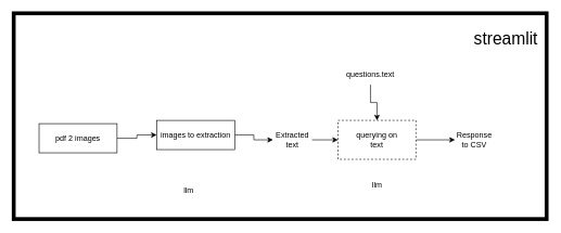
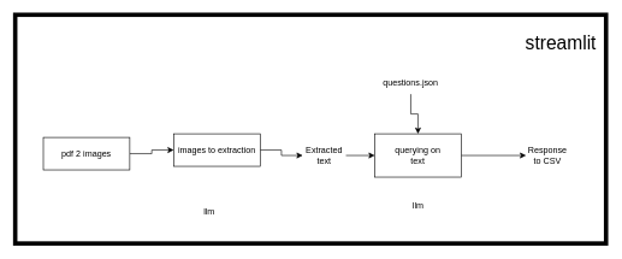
  <mxCell id="0" />
  <mxCell id="1" parent="0" />
  <mxCell id="2" style="edgeStyle=orthogonalEdgeStyle;rounded=0;orthogonalLoop=1;jettySize=auto;html=1;" parent="1" source="3" target="5" edge="1"><mxGeometry relative="1" as="geometry" /></mxCell>
  <mxCell id="3" value="pdf 2 images" style="rounded=0;whiteSpace=wrap;html=1;" parent="1" vertex="1"><mxGeometry x="59" y="190" width="120" height="45" as="geometry" /></mxCell>
  <mxCell id="4" style="edgeStyle=orthogonalEdgeStyle;rounded=0;orthogonalLoop=1;jettySize=auto;html=1;" parent="1" source="5" target="9" edge="1"><mxGeometry relative="1" as="geometry" /></mxCell>
  <mxCell id="5" value="images to extraction" style="rounded=0;whiteSpace=wrap;html=1;" parent="1" vertex="1"><mxGeometry x="240" y="185" width="120" height="45" as="geometry" /></mxCell>
  <mxCell id="6" value="" style="edgeStyle=orthogonalEdgeStyle;rounded=0;orthogonalLoop=1;jettySize=auto;html=1;" parent="1" source="8" target="12" edge="1"><mxGeometry relative="1" as="geometry"><mxPoint x="719" y="215" as="targetPoint" /></mxGeometry></mxCell>
  <mxCell id="7" style="edgeStyle=orthogonalEdgeStyle;rounded=0;orthogonalLoop=1;jettySize=auto;html=1;entryX=0;entryY=0.5;entryDx=0;entryDy=0;" parent="1" source="9" target="8" edge="1"><mxGeometry relative="1" as="geometry" /></mxCell>
- <mxCell id="8" value="querying on&lt;br&gt;text" style="rounded=0;whiteSpace=wrap;html=1;dashed=1;" parent="1" vertex="1"><mxGeometry x="519" y="185" width="120" height="60" as="geometry" /></mxCell>
+ <mxCell id="8" value="querying on&lt;br&gt;text" style="rounded=0;whiteSpace=wrap;html=1;" parent="1" vertex="1"><mxGeometry x="519" y="185" width="120" height="60" as="geometry" /></mxCell>
  <mxCell id="9" value="Extracted&lt;br&gt;text" style="text;html=1;align=center;verticalAlign=middle;whiteSpace=wrap;rounded=0;" parent="1" vertex="1"><mxGeometry x="419" y="200" width="60" height="30" as="geometry" /></mxCell>
  <mxCell id="10" value="llm" style="text;html=1;align=center;verticalAlign=middle;resizable=0;points=[];autosize=1;strokeColor=none;fillColor=none;" parent="1" vertex="1"><mxGeometry x="269" y="278" width="40" height="30" as="geometry" /></mxCell>
  <mxCell id="11" value="llm" style="text;html=1;align=center;verticalAlign=middle;resizable=0;points=[];autosize=1;strokeColor=none;fillColor=none;" parent="1" vertex="1"><mxGeometry x="559" y="270" width="40" height="30" as="geometry" /></mxCell>
- <mxCell id="12" value="Response to CSV" style="text;html=1;align=center;verticalAlign=middle;whiteSpace=wrap;rounded=0;" parent="1" vertex="1"><mxGeometry x="699" y="200" width="60" height="30" as="geometry" /></mxCell>
+ <mxCell id="12" value="Response to CSV" style="text;html=1;align=center;verticalAlign=middle;whiteSpace=wrap;rounded=0;" parent="1" vertex="1"><mxGeometry x="729" y="200" width="60" height="30" as="geometry" /></mxCell>
  <mxCell id="13" value="" style="rounded=0;whiteSpace=wrap;html=1;fillColor=none;strokeWidth=6;" parent="1" vertex="1"><mxGeometry x="20" y="20" width="820" height="317" as="geometry" /></mxCell>
  <mxCell id="14" value="&lt;font style=&quot;font-size: 26px;&quot;&gt;streamlit&lt;/font&gt;" style="text;html=1;align=center;verticalAlign=middle;resizable=0;points=[];autosize=1;strokeColor=none;fillColor=none;" parent="1" vertex="1"><mxGeometry x="717" y="40" width="120" height="40" as="geometry" /></mxCell>
  <mxCell id="15" value="" style="edgeStyle=orthogonalEdgeStyle;rounded=0;orthogonalLoop=1;jettySize=auto;html=1;" parent="1" source="16" target="8" edge="1"><mxGeometry relative="1" as="geometry" /></mxCell>
- <mxCell id="16" value="questions.text" style="text;html=1;align=center;verticalAlign=middle;whiteSpace=wrap;rounded=0;" parent="1" vertex="1"><mxGeometry x="539" y="100" width="60" height="30" as="geometry" /></mxCell>
+ <mxCell id="16" value="questions.json" style="text;html=1;align=center;verticalAlign=middle;whiteSpace=wrap;rounded=0;" parent="1" vertex="1"><mxGeometry x="539" y="100" width="60" height="30" as="geometry" /></mxCell>
